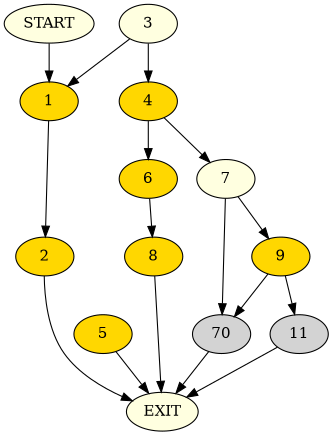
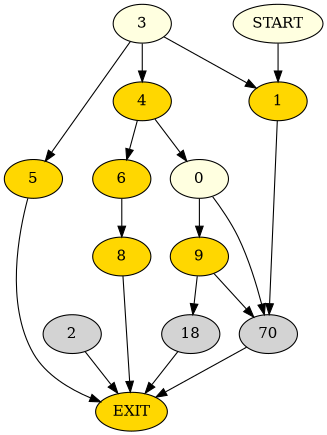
  digraph {
    node [fillcolor=gold style=filled]
    n1 [fillcolor=lightyellow label=START]
    1
-   2
-   n4 [fillcolor=lightyellow label=EXIT]
+   2 [fillcolor=lightgrey]
+   n4 [label=EXIT]
    3 [fillcolor=lightyellow]
    4
    5
    6
-   7 [fillcolor=lightyellow]
+   7 [fillcolor=lightyellow label=0]
    8
    9
    n12 [fillcolor=lightgrey label=70]
-   11 [fillcolor=lightgrey]
+   11 [fillcolor=lightgrey label=18]
    n1 -> 1
-   1 -> 2
+   1 -> n12
    2 -> n4
    3 -> 1
    3 -> 4
+   3 -> 5
    4 -> 6
    4 -> 7
    5 -> n4
    6 -> 8
    7 -> 9
    7 -> n12
    8 -> n4
    9 -> n12
    9 -> 11
    n12 -> n4
    11 -> n4
  }
